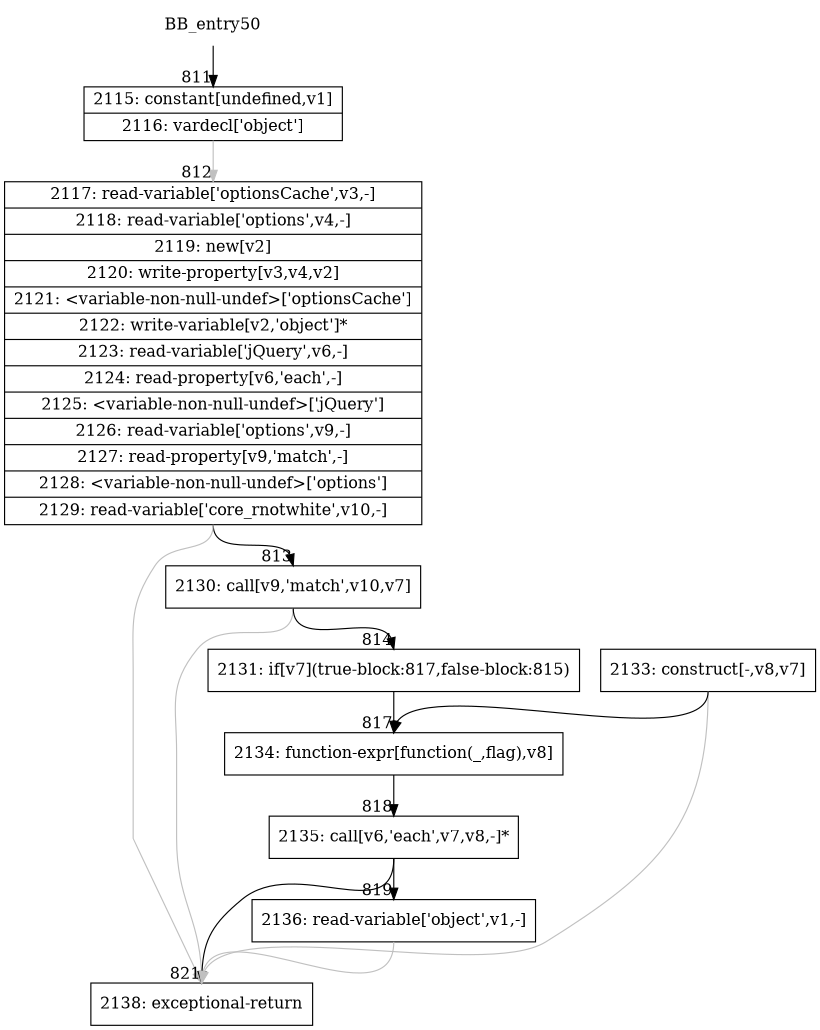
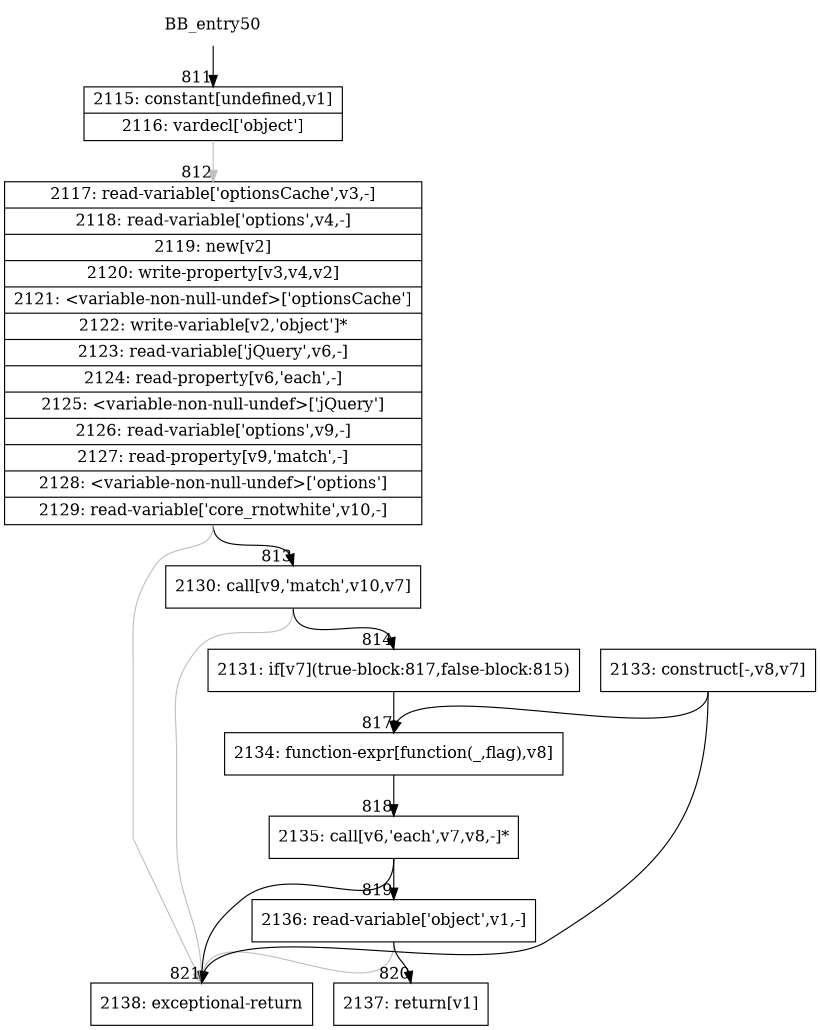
  digraph {
    rankdir=TD
    node [shape=record]
    edge [headport=n tailport=s]
    n1 [label=BB_entry50 shape=none]
    n2 [label="{2115: constant[undefined,v1]|2116: vardecl['object']}"]
    n3 [label="{2117: read-variable['optionsCache',v3,-]|2118: read-variable['options',v4,-]|2119: new[v2]|2120: write-property[v3,v4,v2]|2121: \<variable-non-null-undef\>['optionsCache']|2122: write-variable[v2,'object']*|2123: read-variable['jQuery',v6,-]|2124: read-property[v6,'each',-]|2125: \<variable-non-null-undef\>['jQuery']|2126: read-variable['options',v9,-]|2127: read-property[v9,'match',-]|2128: \<variable-non-null-undef\>['options']|2129: read-variable['core_rnotwhite',v10,-]}"]
    n4 [label="{2130: call[v9,'match',v10,v7]}"]
    n5 [label="{2138: exceptional-return}"]
    n6 [label="{2131: if[v7](true-block:817,false-block:815)}"]
    n7 [label="{2134: function-expr[function(_,flag),v8]}"]
    n8 [label="{2135: call[v6,'each',v7,v8,-]*}"]
    n9 [label="{2136: read-variable['object',v1,-]}"]
    n10 [label="{2133: construct[-,v8,v7]}"]
+   n11 [label="{2137: return[v1]}"]
    n1 -> n2 [headlabel="    811"]
    n2 -> n3 [color=gray headlabel="      812"]
    n3 -> n4 [headlabel="      813"]
    n3 -> n5 [color=gray headlabel="      821"]
    n4 -> n5 [color=gray]
    n4 -> n6 [headlabel="      814"]
    n6 -> n7 [headlabel="      817"]
    n7 -> n8 [headlabel="      818"]
    n8 -> n5 [color=black]
    n8 -> n9 [headlabel="      819"]
    n9 -> n5 [color=gray]
-   n10 -> n5 [color=gray]
+   n9 -> n11 [headlabel="      820"]
+   n10 -> n5 [color=black]
    n10 -> n7
  }
